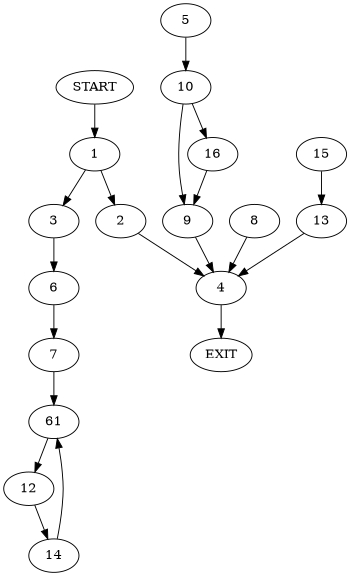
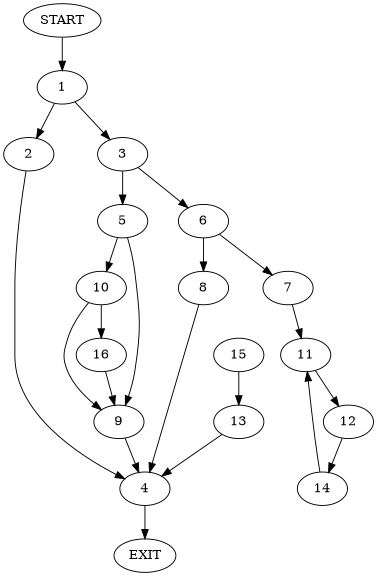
  digraph {
    n1 [label=START]
    1
    2
    3
    n5 [label=EXIT]
    4
    5
    6
    9
    10
    7
    8
    16
-   11 [label=61]
+   11
    12
    14
    13
    15
    n1 -> 1
    1 -> 2
    1 -> 3
    2 -> 4
+   3 -> 5
    3 -> 6
    4 -> n5
+   5 -> 9
    5 -> 10
    6 -> 7
+   6 -> 8
    9 -> 4
    10 -> 9
    10 -> 16
    7 -> 11
    8 -> 4
    16 -> 9
    11 -> 12
    12 -> 14
    14 -> 11
    13 -> 4
    15 -> 13
  }
